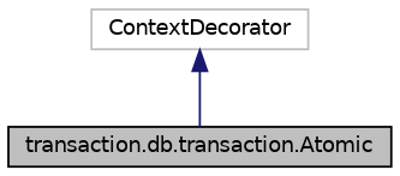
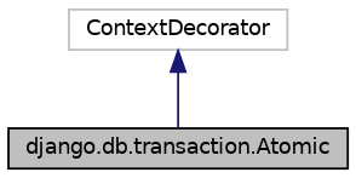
  digraph {
    node [fontname=Helvetica fontsize=10 shape=record style=filled]
-   n1 [color=black fillcolor=grey75 fontcolor=black height=0.2 label="transaction.db.transaction.Atomic" width=0.4]
+   n1 [color=black fillcolor=grey75 fontcolor=black height=0.2 label="django.db.transaction.Atomic" width=0.4]
    n2 [color=grey75 fillcolor=white height=0.2 label=ContextDecorator width=0.4]
    n2 -> n1 [color=midnightblue dir=back fontname=Helvetica fontsize=10 labelfontname=Helvetica labelfontsize=10 style=solid]
  }
